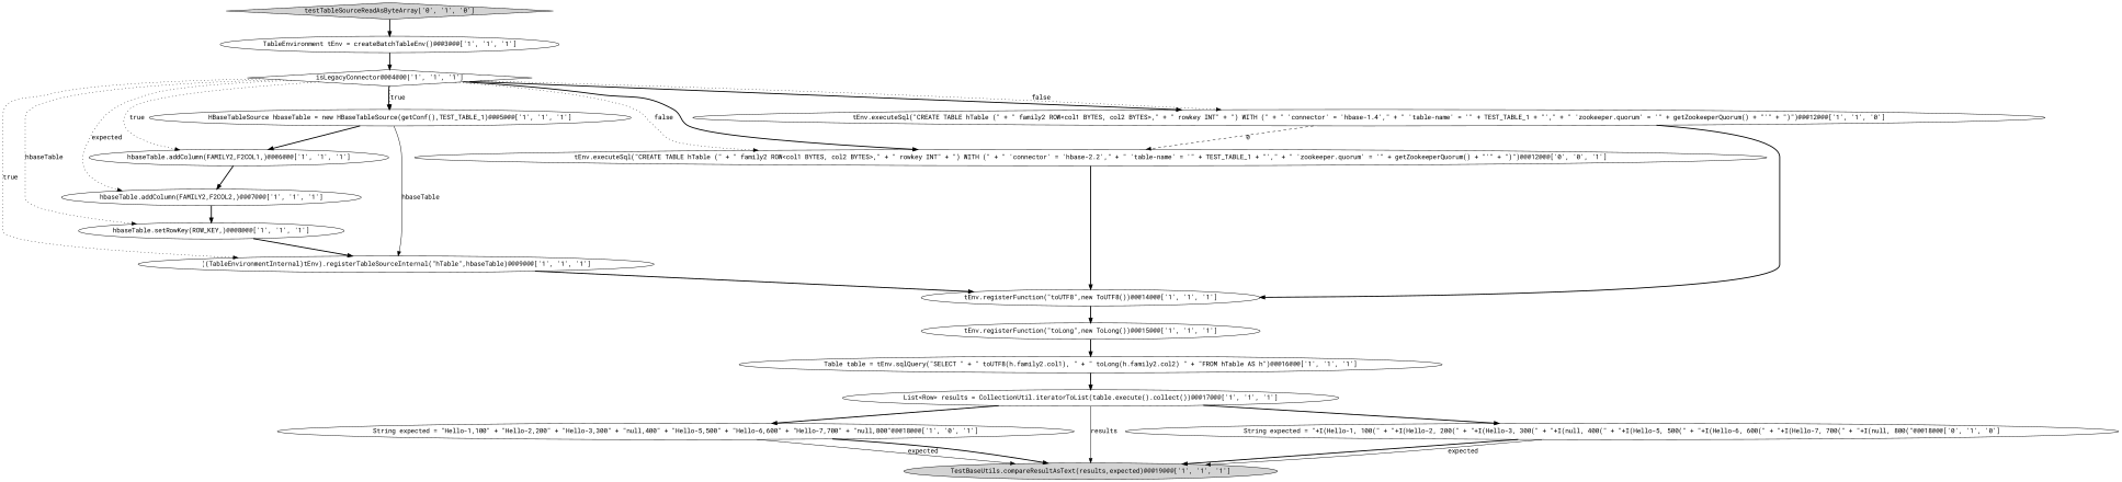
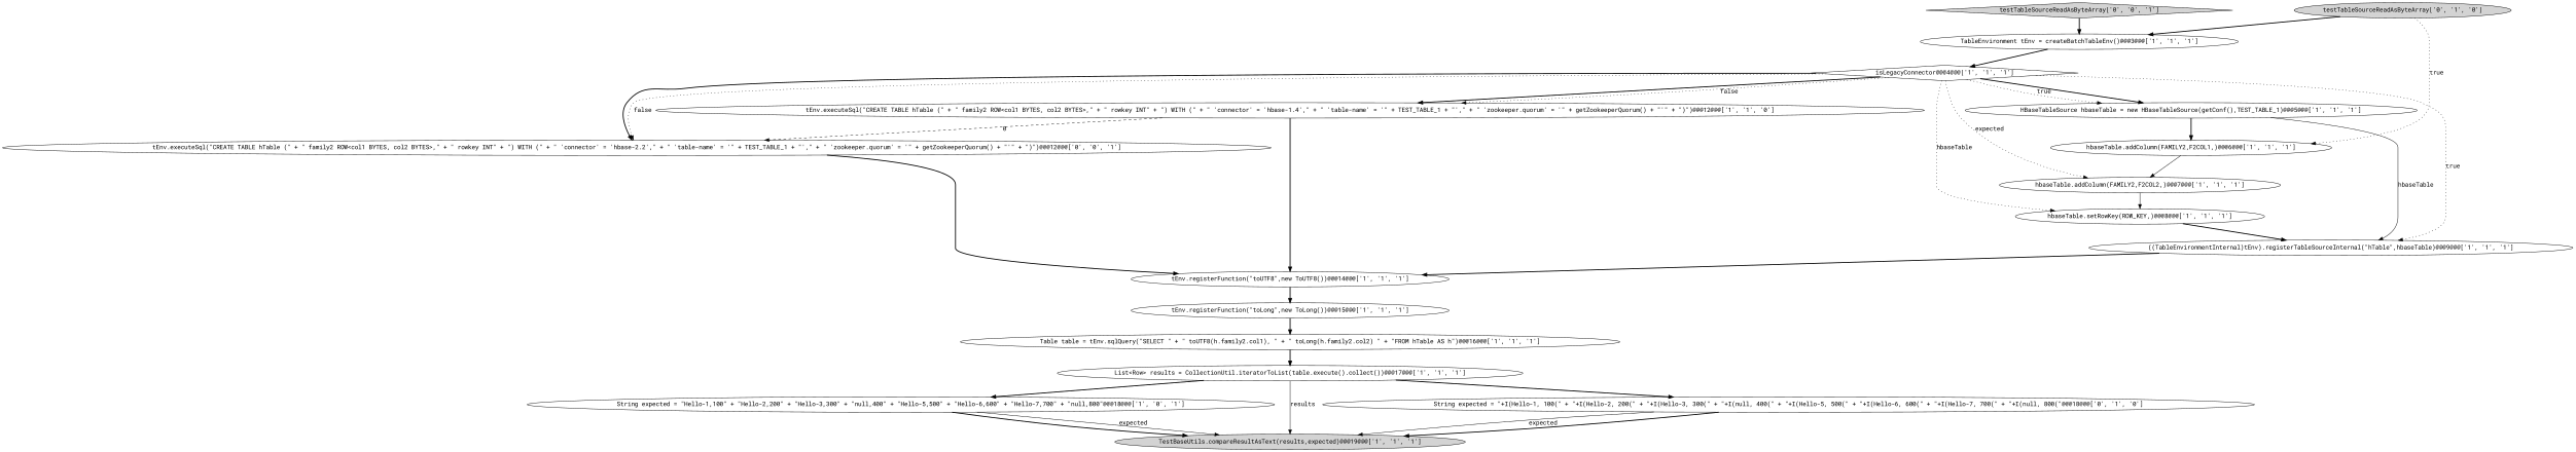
  digraph {
    fontname="Roboto Mono"
    node [fillcolor=white fontname="Roboto Mono" shape=ellipse style=filled]
    edge [fontname="Roboto Mono" style=bold]
    n1 [label="String expected = \"Hello-1,100\" + \"Hello-2,200\" + \"Hello-3,300\" + \"null,400\" + \"Hello-5,500\" + \"Hello-6,600\" + \"Hello-7,700\" + \"null,800\"@@@18@@@['1', '0', '1']"]
    n2 [fillcolor=lightgray label="TestBaseUtils.compareResultAsText(results,expected)@@@19@@@['1', '1', '1']"]
    n3 [label="TableEnvironment tEnv = createBatchTableEnv()@@@3@@@['1', '1', '1']"]
    n4 [label="isLegacyConnector@@@4@@@['1', '1', '1']" shape=diamond]
    n5 [label="hbaseTable.setRowKey(ROW_KEY,)@@@8@@@['1', '1', '1']"]
    n6 [label="((TableEnvironmentInternal)tEnv).registerTableSourceInternal(\"hTable\",hbaseTable)@@@9@@@['1', '1', '1']"]
    n7 [label="tEnv.executeSql(\"CREATE TABLE hTable (\" + \" family2 ROW<col1 BYTES, col2 BYTES>,\" + \" rowkey INT\" + \") WITH (\" + \" 'connector' = 'hbase-2.2',\" + \" 'table-name' = '\" + TEST_TABLE_1 + \"',\" + \" 'zookeeper.quorum' = '\" + getZookeeperQuorum() + \"'\" + \")\")@@@12@@@['0', '0', '1']"]
    n8 [label="hbaseTable.addColumn(FAMILY2,F2COL2,)@@@7@@@['1', '1', '1']"]
    n9 [label="hbaseTable.addColumn(FAMILY2,F2COL1,)@@@6@@@['1', '1', '1']"]
    n10 [label="HBaseTableSource hbaseTable = new HBaseTableSource(getConf(),TEST_TABLE_1)@@@5@@@['1', '1', '1']"]
    n11 [label="tEnv.executeSql(\"CREATE TABLE hTable (\" + \" family2 ROW<col1 BYTES, col2 BYTES>,\" + \" rowkey INT\" + \") WITH (\" + \" 'connector' = 'hbase-1.4',\" + \" 'table-name' = '\" + TEST_TABLE_1 + \"',\" + \" 'zookeeper.quorum' = '\" + getZookeeperQuorum() + \"'\" + \")\")@@@12@@@['1', '1', '0']"]
    n12 [label="tEnv.registerFunction(\"toUTF8\",new ToUTF8())@@@14@@@['1', '1', '1']"]
    n13 [label="tEnv.registerFunction(\"toLong\",new ToLong())@@@15@@@['1', '1', '1']"]
    n14 [label="Table table = tEnv.sqlQuery(\"SELECT \" + \" toUTF8(h.family2.col1), \" + \" toLong(h.family2.col2) \" + \"FROM hTable AS h\")@@@16@@@['1', '1', '1']"]
    n15 [label="List<Row> results = CollectionUtil.iteratorToList(table.execute().collect())@@@17@@@['1', '1', '1']"]
    n16 [label="String expected = \"+I(Hello-1, 100(\" + \"+I(Hello-2, 200(\" + \"+I(Hello-3, 300(\" + \"+I(null, 400(\" + \"+I(Hello-5, 500(\" + \"+I(Hello-6, 600(\" + \"+I(Hello-7, 700(\" + \"+I(null, 800(\"@@@18@@@['0', '1', '0']"]
-   n17 [fillcolor=lightgray label="testTableSourceReadAsByteArray['0', '1', '0']" shape=diamond]
+   n17 [fillcolor=lightgray label="testTableSourceReadAsByteArray['0', '1', '0']"]
+   n18 [fillcolor=lightgray label="testTableSourceReadAsByteArray['0', '0', '1']" shape=diamond]
    n1 -> n2 [label=expected style=solid]
    n1 -> n2
    n3 -> n4
    n4 -> n5 [label=hbaseTable style=dotted]
    n4 -> n6 [label=true style=dotted]
    n4 -> n7 [label=false style=dotted]
    n4 -> n7
    n4 -> n8 [label=expected style=dotted]
-   n4 -> n9 [label=true style=dotted]
+   n17 -> n9 [label=true style=dotted]
    n4 -> n10
    n4 -> n10 [label=true style=dotted]
    n4 -> n11
    n4 -> n11 [label=false style=dotted]
    n5 -> n6
    n6 -> n12
    n7 -> n12
-   n8 -> n5
-   n9 -> n8
+   n8 -> n5 [style=solid]
+   n9 -> n8 [style=solid]
    n10 -> n6 [label=hbaseTable style=solid]
    n10 -> n9
    n11 -> n7 [label=0 style=dashed]
    n11 -> n12
    n12 -> n13
    n13 -> n14
    n14 -> n15
    n15 -> n1
    n15 -> n2 [label=results style=solid]
    n15 -> n16
    n16 -> n2
    n16 -> n2 [label=expected style=solid]
    n17 -> n3
+   n18 -> n3
  }
